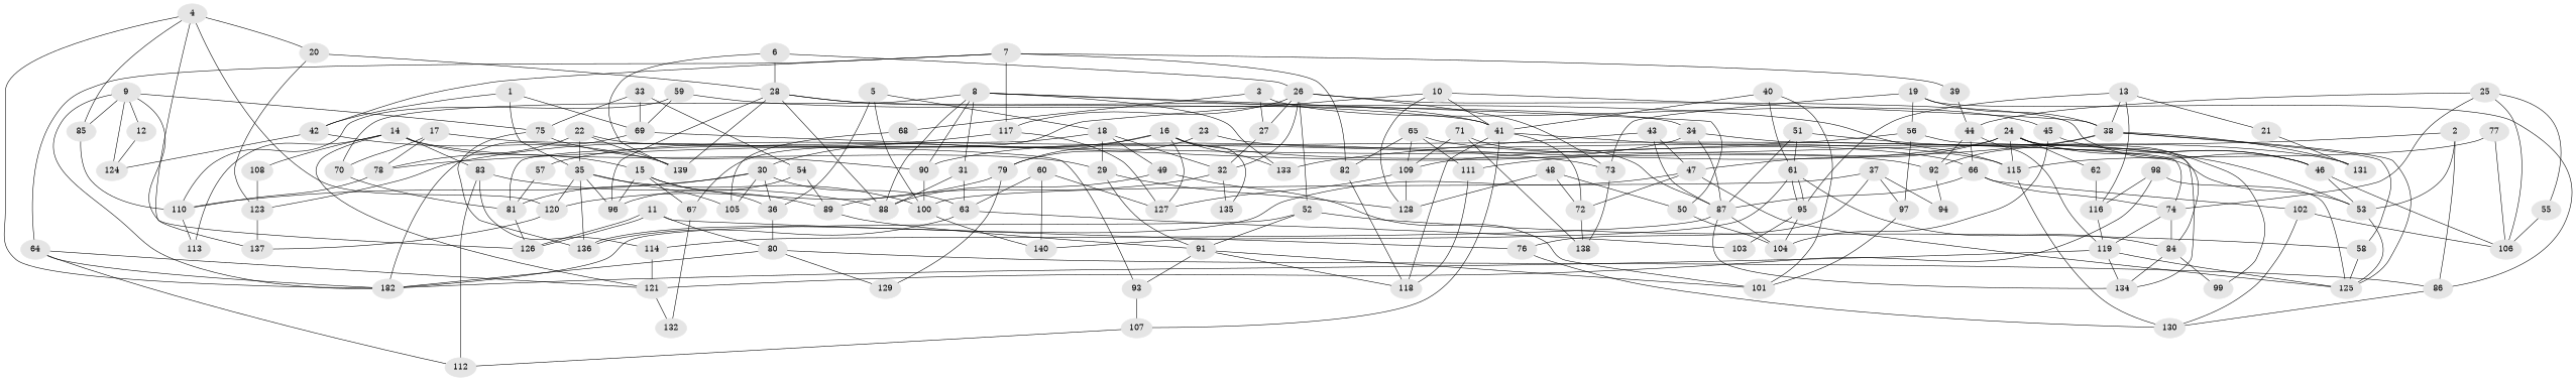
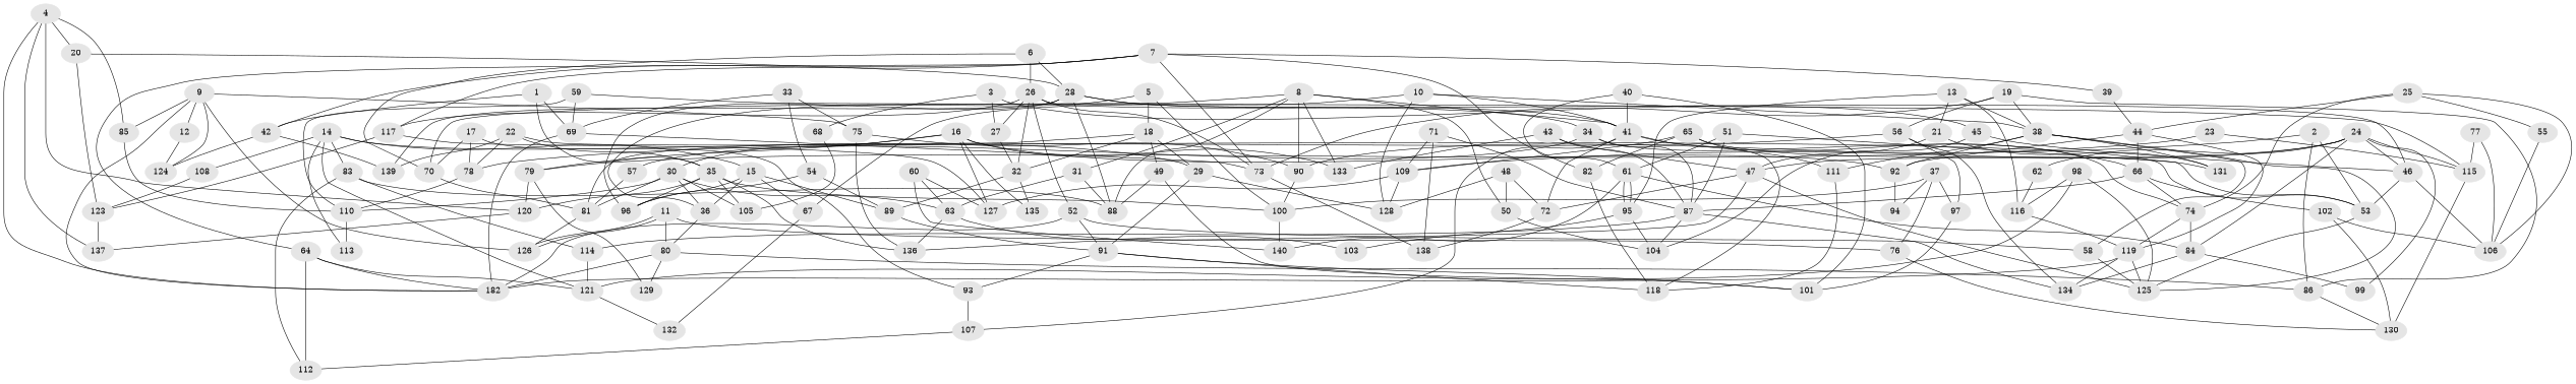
  graph {
    node [color=gray90 style=filled]
    1
    35
    42
    69
    120
    100
    96
    105
    136
    124
    139
    n12 [label=182]
    73
    2
    53
    86
    109
    125
    130
    128
    127
    3
    27
    45
    68
    32
    46
    104
    4
    20
    85
    137
    28
    123
    110
    5
    18
    36
    29
    49
    81
    80
    140
    6
    26
    70
    117
    52
    41
    88
    34
    7
    39
    64
    82
    44
    121
    112
    138
    118
    8
    31
    50
    90
    133
    63
    66
    72
    107
    9
    12
    75
    126
    10
    38
    67
    92
    131
    58
    111
    132
    11
    76
    129
    13
    21
    95
    116
    47
    103
    119
    14
    15
    83
    108
    113
    89
    91
    114
    16
    30
    79
    135
    94
    17
    78
    93
    101
    19
    56
    97
    134
    22
    23
    115
    24
    62
    84
    99
    106
    25
    55
    74
    57
    87
    33
    54
    37
    40
    61
    102
    43
    48
    51
    59
    60
    65
    71
    77
    98
    1 -- 35
    1 -- 42
    1 -- 69
    35 -- 120
    35 -- 100
    35 -- 96
    35 -- 105
    35 -- 136
    42 -- 124
    42 -- 139
    69 -- n12
    69 -- 73
    120 -- 137
    100 -- 140
    73 -- 138
    2 -- 53
    2 -- 86
    2 -- 109
    53 -- 125
    86 -- 130
    109 -- 128
    109 -- 127
    3 -- 27
    3 -- 45
    3 -- 68
    27 -- 32
    45 -- 46
    45 -- 104
    68 -- 105
    32 -- 89
    32 -- 135
    46 -- 53
    46 -- 106
    4 -- 120
    4 -- n12
    4 -- 20
    4 -- 85
    4 -- 137
    20 -- 28
    20 -- 123
    85 -- 110
    28 -- 96
    28 -- 139
    28 -- 41
    28 -- 88
    28 -- 34
    123 -- 137
    110 -- 113
    5 -- 100
    5 -- 18
    5 -- 36
    18 -- 32
    18 -- 29
    18 -- 49
    18 -- 81
    36 -- 80
    29 -- 128
    29 -- 91
    49 -- 88
    49 -- 101
    81 -- 126
    80 -- n12
    80 -- 86
    80 -- 129
    6 -- 28
    6 -- 26
-   6 -- 139
+   6 -- 70
    26 -- 73
    26 -- 27
    26 -- 32
    26 -- 46
    26 -- 117
    26 -- 52
    70 -- 81
    117 -- 127
    117 -- 123
    52 -- n12
    52 -- 58
    52 -- 91
    41 -- 118
    41 -- 66
    41 -- 72
    41 -- 107
    34 -- 74
    34 -- 57
    34 -- 87
    7 -- 42
+   7 -- 73
    7 -- 117
    7 -- 39
    7 -- 64
    7 -- 82
    39 -- 44
    64 -- n12
    64 -- 121
    64 -- 112
    82 -- 118
    44 -- 66
    44 -- 92
    44 -- 119
    121 -- 132
    8 -- 70
    8 -- 41
    8 -- 88
    8 -- 31
    8 -- 50
    8 -- 90
    8 -- 133
    31 -- 88
    31 -- 63
    50 -- 104
    90 -- 100
    63 -- 136
    63 -- 103
    66 -- 74
    66 -- 87
    66 -- 102
    72 -- 138
    107 -- 112
    9 -- 124
    9 -- n12
    9 -- 85
    9 -- 12
    9 -- 75
    9 -- 126
    12 -- 124
    75 -- 136
    75 -- 90
    10 -- 128
    10 -- 41
    10 -- 38
    10 -- 67
    38 -- 125
    38 -- 92
    38 -- 131
    38 -- 58
    38 -- 111
    67 -- 132
    92 -- 94
    58 -- 125
    111 -- 118
    11 -- 80
    11 -- 126
    11 -- 126
    11 -- 76
    76 -- 130
    13 -- 38
    13 -- 21
    13 -- 95
    13 -- 116
    21 -- 131
+   21 -- 47
    95 -- 104
    95 -- 103
    116 -- 119
    47 -- 136
    47 -- 125
    47 -- 72
    119 -- n12
    119 -- 125
    119 -- 134
    14 -- 29
    14 -- 121
    14 -- 15
    14 -- 83
    14 -- 108
    14 -- 113
    15 -- 96
    15 -- 36
    15 -- 67
    15 -- 89
    83 -- 88
    83 -- 112
    83 -- 114
    108 -- 123
    89 -- 91
    91 -- 118
    91 -- 93
    91 -- 101
    114 -- 121
    16 -- 127
    16 -- 133
    16 -- 92
    16 -- 30
    16 -- 79
    16 -- 135
    30 -- 105
    30 -- 110
    30 -- 36
    30 -- 81
    30 -- 63
    79 -- 120
    79 -- 129
    17 -- 70
    17 -- 78
    17 -- 93
    78 -- 110
    93 -- 107
    19 -- 73
    19 -- 86
    19 -- 38
    19 -- 56
    56 -- 78
    56 -- 97
    56 -- 134
    97 -- 101
    22 -- 35
    22 -- 139
    22 -- 53
    22 -- 78
    23 -- 79
    23 -- 115
    115 -- 130
    24 -- 46
    24 -- 90
    24 -- 47
    24 -- 115
    24 -- 62
    24 -- 84
    24 -- 99
    62 -- 116
    84 -- 134
    84 -- 99
    25 -- 44
    25 -- 106
    25 -- 55
    25 -- 74
    55 -- 106
    74 -- 119
    74 -- 84
    57 -- 81
    87 -- 104
    87 -- 114
    87 -- 134
    33 -- 69
    33 -- 75
    33 -- 54
    54 -- 96
    54 -- 89
    37 -- 100
    37 -- 76
    37 -- 94
    37 -- 97
    40 -- 41
    40 -- 101
    40 -- 61
    61 -- 140
    61 -- 95
    61 -- 95
    61 -- 84
    102 -- 130
    102 -- 106
    43 -- 133
    43 -- 47
    43 -- 87
    48 -- 128
    48 -- 50
    48 -- 72
    51 -- 53
    51 -- 87
    51 -- 61
    59 -- 69
    59 -- 110
    59 -- 115
    60 -- 127
    60 -- 140
    60 -- 63
    65 -- 109
    65 -- 82
    65 -- 131
    65 -- 111
    71 -- 109
    71 -- 138
    71 -- 87
    77 -- 115
    77 -- 106
    98 -- 125
    98 -- 121
    98 -- 116
  }
